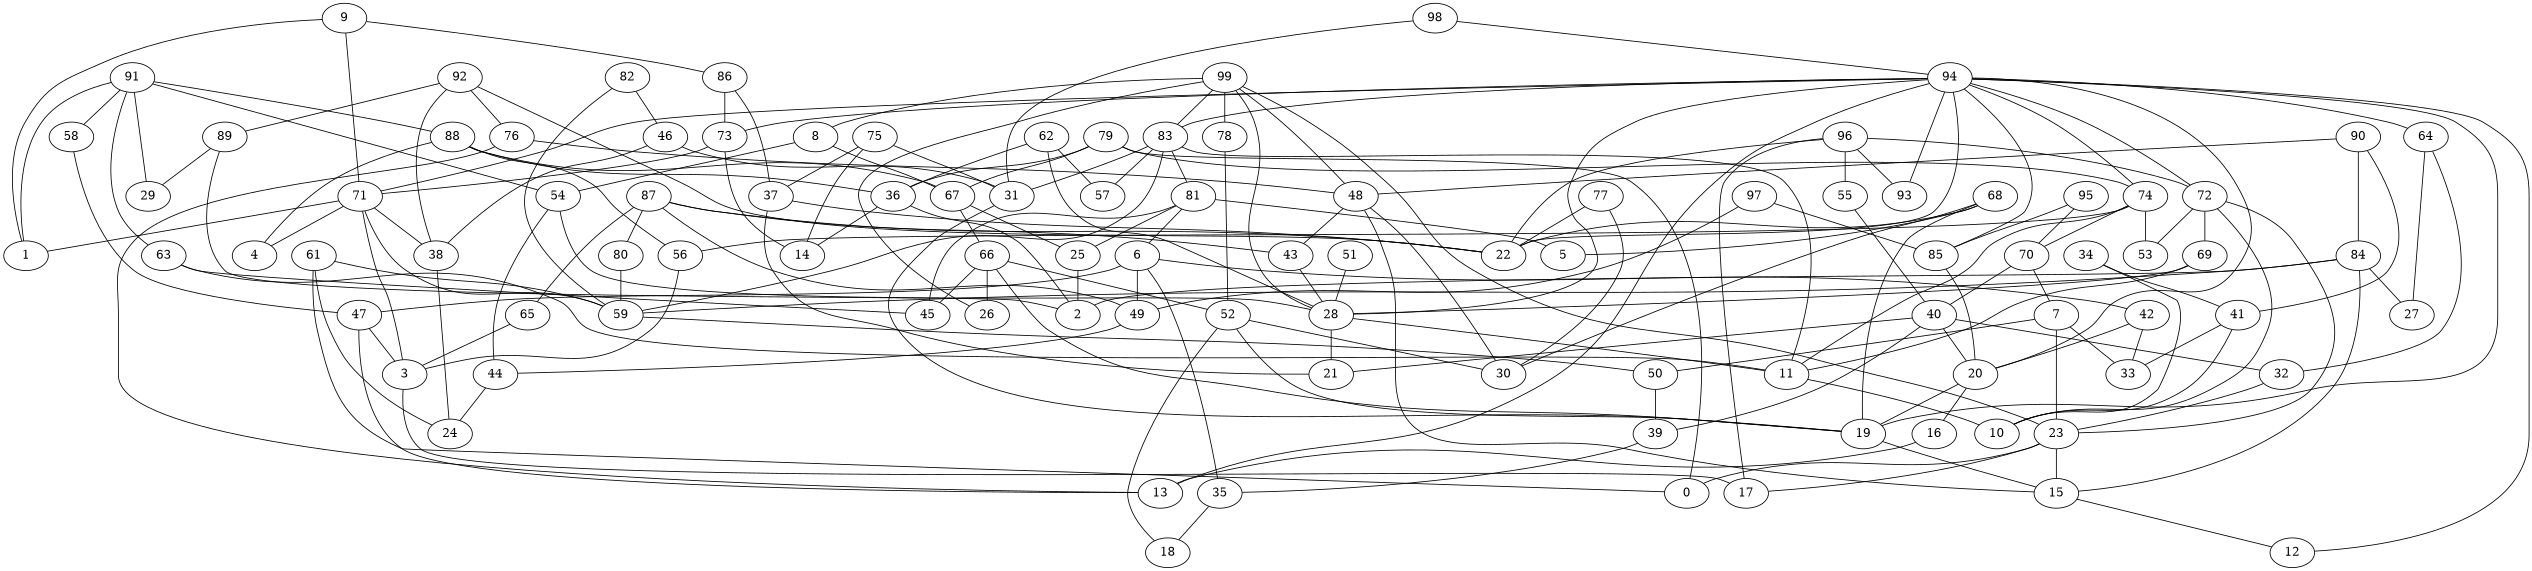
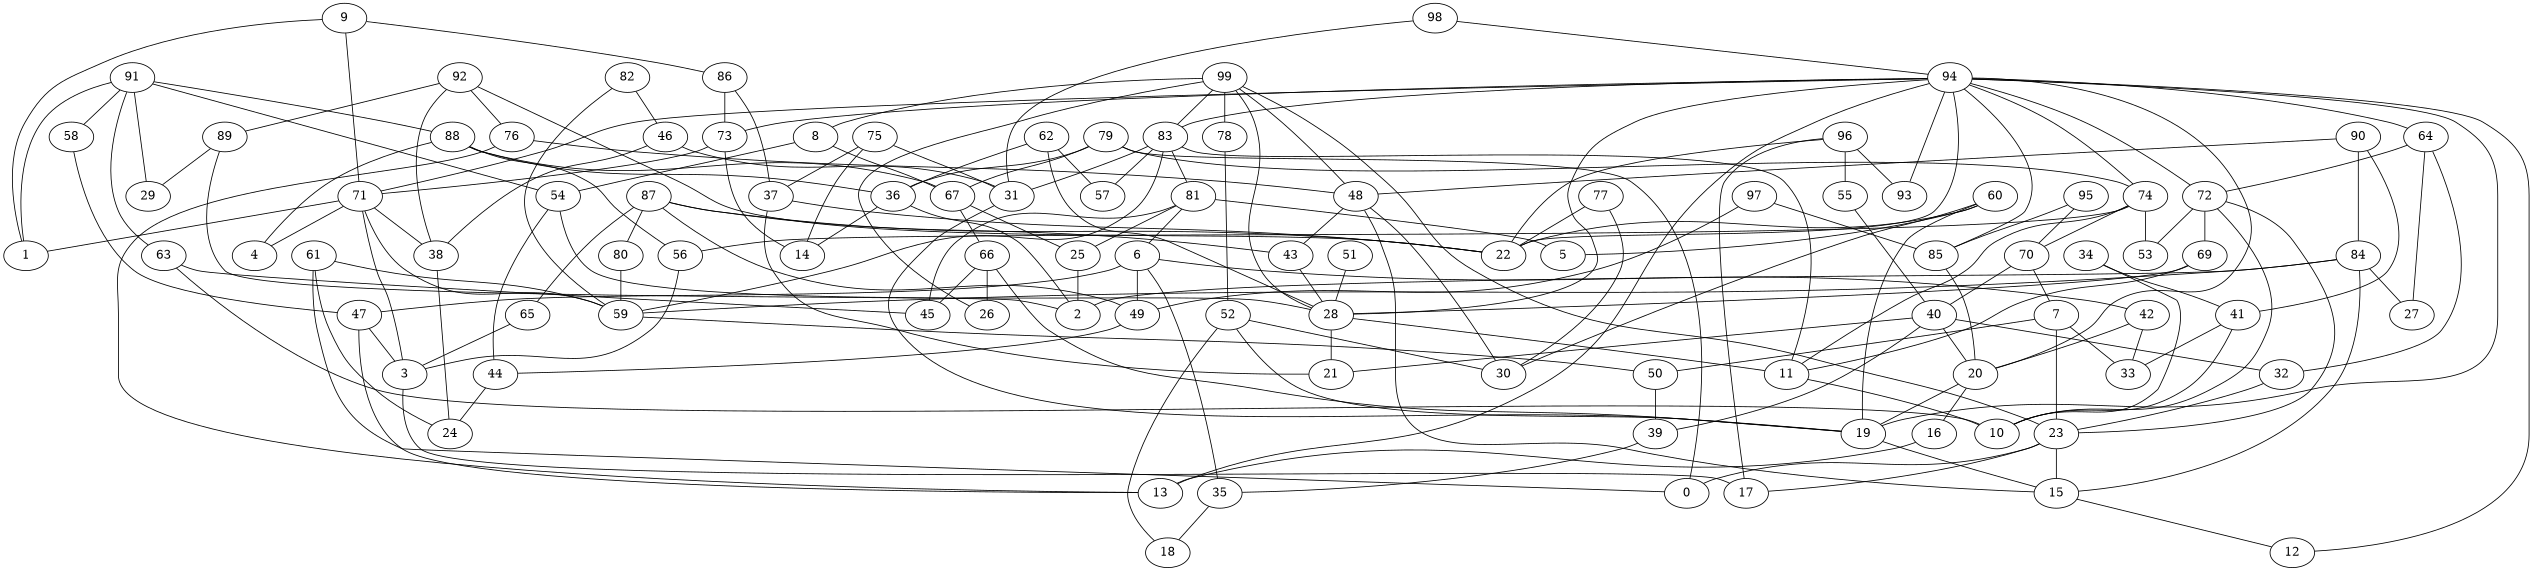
  digraph {
    edge [color=black dir=none]
    34
    33
    10
    51
    28
    11
    21
    73
    71
    14
    3
    59
    1
    4
    38
    64
    32
    27
    23
    54
    44
    24
    79
    0
    74
    67
    36
    56
    53
    70
    25
    66
    2
    17
    45
    83
    81
    31
    57
    50
    6
    5
    19
    91
    29
    63
    12
    88
    58
    47
    40
    39
    20
    35
    16
    61
    85
    62
    55
    7
    15
    65
    78
    52
    30
    18
    49
    42
    13
    84
    82
    46
    89
    98
    94
    22
    72
    93
-   60 [label=68]
+   60
    80
    26
    37
    43
    96
    69
    9
    86
    92
    76
    48
    99
    8
    97
    41
    90
    95
    87
    77
    75
    subgraph sub_1 {
      34
      33
      10
      51
      28
      11
      21
      73
      71
      14
      3
      59
      1
      4
      38
      64
      32
      27
      23
      54
      44
      24
      79
      0
      74
      67
      36
      56
      53
      70
      25
      66
      2
      17
      45
      83
      81
      31
      57
      50
      6
      5
      19
      91
      29
      63
      12
      88
      58
      47
      40
      39
      20
      35
      16
      61
      85
      62
      55
      7
      15
      65
      78
      52
      30
      18
      49
      42
      13
      84
      82
      46
      89
      98
      94
      22
      72
      93
      60
      80
      26
      37
      43
      96
      69
      9
      86
      92
      76
      48
      99
      8
      97
      41
      90
      95
      87
      77
      75
    }
    34 -> 10
    34 -> 41
    51 -> 28
    28 -> 11
    28 -> 21
    11 -> 10
    73 -> 71
    73 -> 14
    71 -> 3
    71 -> 59
    71 -> 1
    71 -> 4
    71 -> 38
    3 -> 17
    59 -> 50
    38 -> 24
    64 -> 32
    64 -> 27
    32 -> 23
    23 -> 0
    23 -> 17
    23 -> 15
    54 -> 28
    54 -> 44
    44 -> 24
    79 -> 0
    79 -> 74
    79 -> 67
    79 -> 36
    74 -> 11
    74 -> 56
    74 -> 53
    74 -> 70
    67 -> 25
    67 -> 66
    36 -> 14
    36 -> 2
    56 -> 3
    70 -> 40
    70 -> 7
    25 -> 2
    66 -> 45
    66 -> 19
-   66 -> 52
    66 -> 26
    83 -> 11
    83 -> 59
    83 -> 81
    83 -> 31
    83 -> 57
    81 -> 25
    81 -> 45
    81 -> 6
    81 -> 5
    31 -> 19
    50 -> 39
    6 -> 47
    6 -> 35
    6 -> 49
    6 -> 42
    19 -> 15
    91 -> 1
    91 -> 54
    91 -> 29
    91 -> 63
    91 -> 88
    91 -> 58
-   63 -> 11
+   63 -> 10
    63 -> 45
    88 -> 4
    88 -> 67
    88 -> 36
    88 -> 56
    58 -> 47
    47 -> 3
    47 -> 13
    40 -> 21
    40 -> 32
    40 -> 39
    40 -> 20
    39 -> 35
    20 -> 19
    20 -> 16
    35 -> 18
    16 -> 13
    61 -> 59
    61 -> 24
    61 -> 0
    85 -> 20
    62 -> 28
    62 -> 36
    62 -> 57
    55 -> 40
    7 -> 33
    7 -> 23
    7 -> 50
    15 -> 12
    65 -> 3
    78 -> 52
    52 -> 19
    52 -> 30
    52 -> 18
    49 -> 44
    42 -> 33
    42 -> 20
    84 -> 59
    84 -> 27
    84 -> 2
    84 -> 15
    82 -> 59
    82 -> 46
    46 -> 38
    46 -> 31
    89 -> 2
    89 -> 29
    98 -> 31
    98 -> 94
    94 -> 28
    94 -> 73
    94 -> 71
    94 -> 64
    94 -> 74
    94 -> 83
    94 -> 19
    94 -> 12
    94 -> 20
    94 -> 85
    94 -> 13
    94 -> 22
    94 -> 72
    94 -> 93
    72 -> 10
    72 -> 23
    72 -> 53
    72 -> 69
    60 -> 5
    60 -> 19
    60 -> 30
    60 -> 22
    80 -> 59
    37 -> 21
    37 -> 22
    43 -> 28
    96 -> 17
    96 -> 55
    96 -> 22
-   96 -> 72
+   64 -> 72
    96 -> 93
    69 -> 28
    69 -> 11
    9 -> 71
    9 -> 1
    9 -> 86
    86 -> 73
    86 -> 37
    92 -> 38
    92 -> 89
    92 -> 22
    92 -> 76
    76 -> 13
    76 -> 48
    48 -> 15
    48 -> 30
    48 -> 43
    99 -> 28
    99 -> 23
    99 -> 83
    99 -> 78
    99 -> 26
    99 -> 48
    99 -> 8
    8 -> 54
    8 -> 67
    97 -> 85
    97 -> 49
    41 -> 33
    41 -> 10
    90 -> 84
    90 -> 48
    90 -> 41
    95 -> 70
    95 -> 85
    87 -> 65
    87 -> 49
    87 -> 22
    87 -> 80
    87 -> 43
    77 -> 30
    77 -> 22
    75 -> 14
    75 -> 31
    75 -> 37
  }
